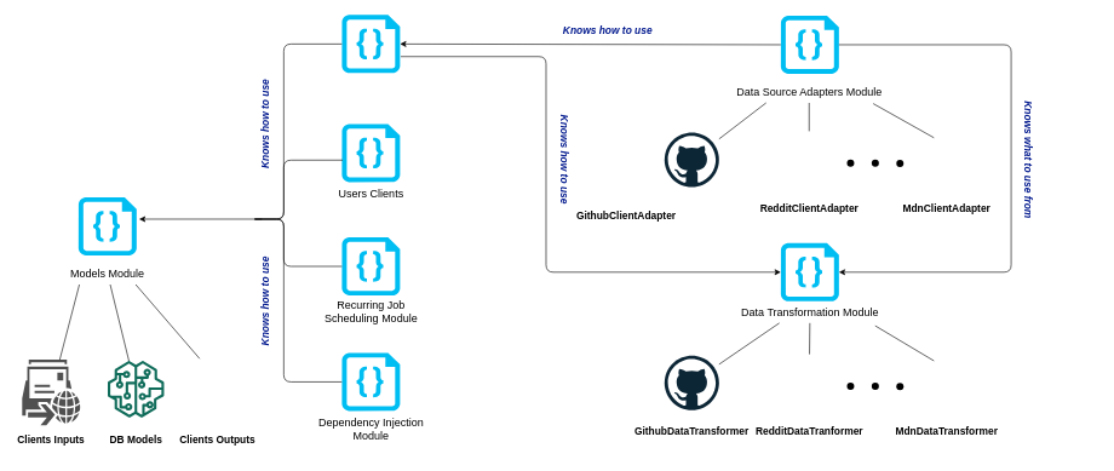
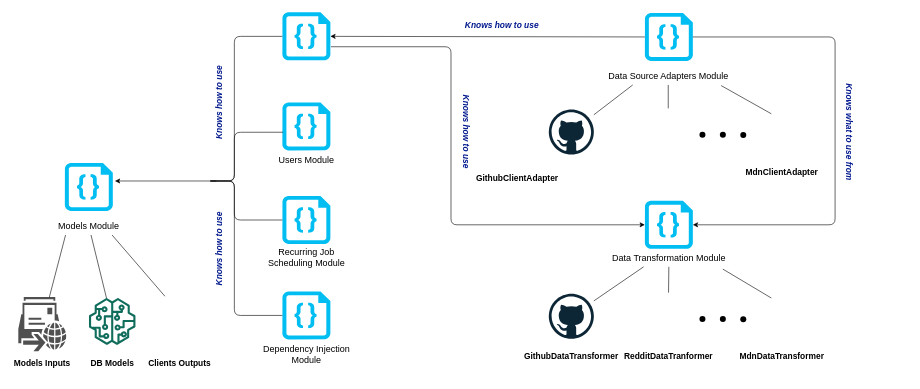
  <mxCell id="0" />
  <mxCell id="1" parent="0" />
  <mxCell id="2" value="" style="verticalLabelPosition=bottom;html=1;verticalAlign=top;align=center;strokeColor=none;fillColor=#00BEF2;shape=mxgraph.azure.code_file;pointerEvents=1;" parent="1" vertex="1"><mxGeometry x="470" y="20" width="80" height="80" as="geometry" /></mxCell>
  <mxCell id="3" value="" style="verticalLabelPosition=bottom;html=1;verticalAlign=top;align=center;strokeColor=none;fillColor=#00BEF2;shape=mxgraph.azure.code_file;pointerEvents=1;" parent="1" vertex="1"><mxGeometry x="1074" y="334" width="80" height="80" as="geometry" /></mxCell>
  <mxCell id="4" value="&lt;font style=&quot;font-size: 15px&quot;&gt;Data Transformation Module&lt;/font&gt;" style="text;html=1;strokeColor=none;fillColor=none;align=center;verticalAlign=middle;whiteSpace=wrap;rounded=0;" parent="1" vertex="1"><mxGeometry x="1007.5" y="414" width="213" height="30" as="geometry" /></mxCell>
  <mxCell id="5" value="" style="verticalLabelPosition=bottom;html=1;verticalAlign=top;align=center;strokeColor=none;fillColor=#00BEF2;shape=mxgraph.azure.code_file;pointerEvents=1;" parent="1" vertex="1"><mxGeometry x="1074" y="21" width="80" height="80" as="geometry" /></mxCell>
  <mxCell id="6" value="&lt;font style=&quot;font-size: 15px&quot;&gt;Data Source Adapters Module&lt;/font&gt;" style="text;html=1;strokeColor=none;fillColor=none;align=center;verticalAlign=middle;whiteSpace=wrap;rounded=0;" parent="1" vertex="1"><mxGeometry x="994.5" y="111" width="237" height="30" as="geometry" /></mxCell>
  <mxCell id="7" value="" style="dashed=0;outlineConnect=0;html=1;align=center;labelPosition=center;verticalLabelPosition=bottom;verticalAlign=top;shape=mxgraph.weblogos.github;strokeColor=#000000;fillColor=none;" parent="1" vertex="1"><mxGeometry x="914" y="182" width="75" height="75" as="geometry" /></mxCell>
  <mxCell id="8" value="" style="shape=image;html=1;verticalAlign=top;verticalLabelPosition=bottom;labelBackgroundColor=#ffffff;imageAspect=0;aspect=fixed;image=https://cdn4.iconfinder.com/data/icons/ionicons/512/icon-social-reddit-128.png;strokeColor=#000000;fillColor=none;" parent="1" vertex="1"><mxGeometry x="1074" y="180" width="78" height="78" as="geometry" /></mxCell>
  <mxCell id="9" value="" style="shape=ellipse;fillColor=#000000;strokeColor=none;html=1" parent="1" vertex="1"><mxGeometry x="1165" y="219" width="10" height="10" as="geometry" /></mxCell>
  <mxCell id="10" value="" style="shape=ellipse;fillColor=#000000;strokeColor=none;html=1" parent="1" vertex="1"><mxGeometry x="1199" y="219" width="10" height="10" as="geometry" /></mxCell>
  <mxCell id="11" value="" style="shape=ellipse;fillColor=#000000;strokeColor=none;html=1" parent="1" vertex="1"><mxGeometry x="1233" y="219.5" width="10" height="10" as="geometry" /></mxCell>
  <mxCell id="12" value="" style="shape=image;html=1;verticalAlign=top;verticalLabelPosition=bottom;labelBackgroundColor=#ffffff;imageAspect=0;aspect=fixed;image=https://cdn1.iconfinder.com/data/icons/material-core/20/language-128.png;strokeColor=#000000;fillColor=none;" parent="1" vertex="1"><mxGeometry x="1267" y="189" width="71" height="71" as="geometry" /></mxCell>
  <mxCell id="13" value="" style="endArrow=none;html=1;endFill=0;entryX=0.25;entryY=1;entryDx=0;entryDy=0;" parent="1" source="7" target="6" edge="1"><mxGeometry width="50" height="50" relative="1" as="geometry"><mxPoint x="411" y="291" as="sourcePoint" /><mxPoint x="461" y="241" as="targetPoint" /></mxGeometry></mxCell>
  <mxCell id="14" value="" style="endArrow=none;html=1;endFill=0;entryX=0.5;entryY=1;entryDx=0;entryDy=0;" parent="1" source="8" target="6" edge="1"><mxGeometry width="50" height="50" relative="1" as="geometry"><mxPoint x="1046" y="165.604" as="sourcePoint" /><mxPoint x="1135.432" y="111" as="targetPoint" /></mxGeometry></mxCell>
  <mxCell id="15" value="" style="endArrow=none;html=1;endFill=0;exitX=0.25;exitY=0;exitDx=0;exitDy=0;entryX=0.872;entryY=1.034;entryDx=0;entryDy=0;entryPerimeter=0;" parent="1" source="12" target="6" edge="1"><mxGeometry width="50" height="50" relative="1" as="geometry"><mxPoint x="1056" y="175.604" as="sourcePoint" /><mxPoint x="1145.432" y="121" as="targetPoint" /></mxGeometry></mxCell>
  <mxCell id="16" value="&lt;font style=&quot;font-size: 14px&quot;&gt;&lt;b&gt;GithubClientAdapter&lt;/b&gt;&lt;/font&gt;" style="text;html=1;strokeColor=none;fillColor=none;align=center;verticalAlign=middle;whiteSpace=wrap;rounded=0;" parent="1" vertex="1"><mxGeometry x="791" y="281" width="141" height="30" as="geometry" /></mxCell>
- <mxCell id="17" value="&lt;font style=&quot;font-size: 14px&quot;&gt;&lt;b&gt;RedditClientAdapter&lt;/b&gt;&lt;/font&gt;" style="text;html=1;strokeColor=none;fillColor=none;align=center;verticalAlign=middle;whiteSpace=wrap;rounded=0;" parent="1" vertex="1"><mxGeometry x="1042.5" y="271" width="141" height="30" as="geometry" /></mxCell>
  <mxCell id="18" value="&lt;font style=&quot;font-size: 14px&quot;&gt;&lt;b&gt;MdnClientAdapter&lt;/b&gt;&lt;/font&gt;" style="text;html=1;strokeColor=none;fillColor=none;align=center;verticalAlign=middle;whiteSpace=wrap;rounded=0;" parent="1" vertex="1"><mxGeometry x="1232" y="271" width="141" height="30" as="geometry" /></mxCell>
  <mxCell id="19" value="" style="dashed=0;outlineConnect=0;html=1;align=center;labelPosition=center;verticalLabelPosition=bottom;verticalAlign=top;shape=mxgraph.weblogos.github;strokeColor=#000000;fillColor=none;" parent="1" vertex="1"><mxGeometry x="914" y="489" width="75" height="75" as="geometry" /></mxCell>
  <mxCell id="20" value="" style="shape=image;html=1;verticalAlign=top;verticalLabelPosition=bottom;labelBackgroundColor=#ffffff;imageAspect=0;aspect=fixed;image=https://cdn4.iconfinder.com/data/icons/ionicons/512/icon-social-reddit-128.png;strokeColor=#000000;fillColor=none;" parent="1" vertex="1"><mxGeometry x="1074" y="487" width="78" height="78" as="geometry" /></mxCell>
  <mxCell id="21" value="" style="shape=ellipse;fillColor=#000000;strokeColor=none;html=1" parent="1" vertex="1"><mxGeometry x="1165" y="526" width="10" height="10" as="geometry" /></mxCell>
  <mxCell id="22" value="" style="shape=ellipse;fillColor=#000000;strokeColor=none;html=1" parent="1" vertex="1"><mxGeometry x="1199" y="526" width="10" height="10" as="geometry" /></mxCell>
  <mxCell id="23" value="" style="shape=ellipse;fillColor=#000000;strokeColor=none;html=1" parent="1" vertex="1"><mxGeometry x="1233" y="526.5" width="10" height="10" as="geometry" /></mxCell>
  <mxCell id="24" value="" style="shape=image;html=1;verticalAlign=top;verticalLabelPosition=bottom;labelBackgroundColor=#ffffff;imageAspect=0;aspect=fixed;image=https://cdn1.iconfinder.com/data/icons/material-core/20/language-128.png;strokeColor=#000000;fillColor=none;" parent="1" vertex="1"><mxGeometry x="1267" y="496" width="71" height="71" as="geometry" /></mxCell>
  <mxCell id="25" value="&lt;font style=&quot;font-size: 14px&quot;&gt;&lt;b&gt;GithubDataTransformer&lt;/b&gt;&lt;/font&gt;" style="text;html=1;strokeColor=none;fillColor=none;align=center;verticalAlign=middle;whiteSpace=wrap;rounded=0;" parent="1" vertex="1"><mxGeometry x="881" y="578" width="141" height="30" as="geometry" /></mxCell>
  <mxCell id="26" value="&lt;font style=&quot;font-size: 14px&quot;&gt;&lt;b&gt;RedditDataTranformer&lt;/b&gt;&lt;/font&gt;" style="text;html=1;strokeColor=none;fillColor=none;align=center;verticalAlign=middle;whiteSpace=wrap;rounded=0;" parent="1" vertex="1"><mxGeometry x="1042.5" y="578" width="141" height="30" as="geometry" /></mxCell>
  <mxCell id="27" value="&lt;font style=&quot;font-size: 14px&quot;&gt;&lt;b&gt;MdnDataTransformer&lt;/b&gt;&lt;/font&gt;" style="text;html=1;strokeColor=none;fillColor=none;align=center;verticalAlign=middle;whiteSpace=wrap;rounded=0;" parent="1" vertex="1"><mxGeometry x="1232" y="578" width="141" height="30" as="geometry" /></mxCell>
  <mxCell id="28" value="" style="endArrow=none;html=1;endFill=0;entryX=0.25;entryY=1;entryDx=0;entryDy=0;" parent="1" source="19" edge="1"><mxGeometry width="50" height="50" relative="1" as="geometry"><mxPoint x="975" y="486.911" as="sourcePoint" /><mxPoint x="1072" y="444" as="targetPoint" /></mxGeometry></mxCell>
  <mxCell id="29" value="" style="endArrow=none;html=1;endFill=0;entryX=0.5;entryY=1;entryDx=0;entryDy=0;" parent="1" source="20" target="4" edge="1"><mxGeometry width="50" height="50" relative="1" as="geometry"><mxPoint x="1099" y="464" as="sourcePoint" /><mxPoint x="1082" y="454" as="targetPoint" /></mxGeometry></mxCell>
  <mxCell id="30" value="" style="endArrow=none;html=1;endFill=0;entryX=0.922;entryY=1.125;entryDx=0;entryDy=0;entryPerimeter=0;exitX=0.25;exitY=0;exitDx=0;exitDy=0;" parent="1" source="24" target="4" edge="1"><mxGeometry width="50" height="50" relative="1" as="geometry"><mxPoint x="1102.266" y="497" as="sourcePoint" /><mxPoint x="1081" y="457" as="targetPoint" /></mxGeometry></mxCell>
  <mxCell id="31" value="" style="verticalLabelPosition=bottom;html=1;verticalAlign=top;align=center;strokeColor=none;fillColor=#00BEF2;shape=mxgraph.azure.code_file;pointerEvents=1;" parent="1" vertex="1"><mxGeometry x="470" y="170" width="80" height="80" as="geometry" /></mxCell>
- <mxCell id="32" value="&lt;font style=&quot;font-size: 15px&quot;&gt;Users Clients&lt;/font&gt;" style="text;html=1;strokeColor=none;fillColor=none;align=center;verticalAlign=middle;whiteSpace=wrap;rounded=0;" parent="1" vertex="1"><mxGeometry x="432.5" y="250" width="155" height="30" as="geometry" /></mxCell>
+ <mxCell id="32" value="&lt;font style=&quot;font-size: 15px&quot;&gt;Users Module&lt;/font&gt;" style="text;html=1;strokeColor=none;fillColor=none;align=center;verticalAlign=middle;whiteSpace=wrap;rounded=0;" parent="1" vertex="1"><mxGeometry x="432.5" y="250" width="155" height="30" as="geometry" /></mxCell>
  <mxCell id="33" value="" style="verticalLabelPosition=bottom;html=1;verticalAlign=top;align=center;strokeColor=none;fillColor=#00BEF2;shape=mxgraph.azure.code_file;pointerEvents=1;" parent="1" vertex="1"><mxGeometry x="470" y="485" width="80" height="80" as="geometry" /></mxCell>
  <mxCell id="34" value="&lt;font style=&quot;font-size: 15px&quot;&gt;Dependency Injection Module&lt;/font&gt;" style="text;html=1;strokeColor=none;fillColor=none;align=center;verticalAlign=middle;whiteSpace=wrap;rounded=0;" parent="1" vertex="1"><mxGeometry x="432.5" y="575" width="155" height="30" as="geometry" /></mxCell>
  <mxCell id="35" value="" style="verticalLabelPosition=bottom;html=1;verticalAlign=top;align=center;strokeColor=none;fillColor=#00BEF2;shape=mxgraph.azure.code_file;pointerEvents=1;" parent="1" vertex="1"><mxGeometry x="470" y="326" width="80" height="80" as="geometry" /></mxCell>
  <mxCell id="36" value="&lt;font style=&quot;font-size: 15px&quot;&gt;Recurring Job Scheduling Module&lt;/font&gt;" style="text;html=1;strokeColor=none;fillColor=none;align=center;verticalAlign=middle;whiteSpace=wrap;rounded=0;" parent="1" vertex="1"><mxGeometry x="432.5" y="413" width="155" height="30" as="geometry" /></mxCell>
  <mxCell id="37" value="" style="endArrow=none;html=1;entryX=0;entryY=0.5;entryDx=0;entryDy=0;entryPerimeter=0;exitX=1;exitY=0.5;exitDx=0;exitDy=0;exitPerimeter=0;startArrow=classic;startFill=1;" parent="1" source="2" target="5" edge="1"><mxGeometry width="50" height="50" relative="1" as="geometry"><mxPoint x="421" y="681" as="sourcePoint" /><mxPoint x="471" y="631" as="targetPoint" /></mxGeometry></mxCell>
  <mxCell id="38" value="" style="endArrow=classic;html=1;entryX=0;entryY=0.5;entryDx=0;entryDy=0;entryPerimeter=0;exitX=1.013;exitY=0.716;exitDx=0;exitDy=0;exitPerimeter=0;edgeStyle=orthogonalEdgeStyle;" parent="1" source="2" target="3" edge="1"><mxGeometry width="50" height="50" relative="1" as="geometry"><mxPoint x="421" y="681" as="sourcePoint" /><mxPoint x="471" y="631" as="targetPoint" /><Array as="points"><mxPoint x="751" y="77" /><mxPoint x="751" y="374" /></Array></mxGeometry></mxCell>
  <mxCell id="39" value="&lt;i&gt;&lt;b&gt;&lt;font style=&quot;font-size: 14px&quot; color=&quot;#00188d&quot;&gt;Knows how to use&lt;/font&gt;&lt;/b&gt;&lt;/i&gt;" style="text;html=1;strokeColor=none;fillColor=none;align=center;verticalAlign=middle;whiteSpace=wrap;rounded=0;" parent="1" vertex="1"><mxGeometry x="761" y="21" width="150" height="40" as="geometry" /></mxCell>
  <mxCell id="40" value="&lt;i&gt;&lt;b&gt;&lt;font style=&quot;font-size: 14px&quot; color=&quot;#00188d&quot;&gt;Knows how to use&lt;/font&gt;&lt;/b&gt;&lt;/i&gt;" style="text;html=1;strokeColor=none;fillColor=none;align=center;verticalAlign=middle;whiteSpace=wrap;rounded=0;rotation=90;" parent="1" vertex="1"><mxGeometry x="701" y="199" width="150" height="40" as="geometry" /></mxCell>
  <mxCell id="41" value="" style="endArrow=classic;html=1;entryX=1;entryY=0.5;entryDx=0;entryDy=0;entryPerimeter=0;exitX=1;exitY=0.5;exitDx=0;exitDy=0;exitPerimeter=0;edgeStyle=orthogonalEdgeStyle;" parent="1" source="5" target="3" edge="1"><mxGeometry width="50" height="50" relative="1" as="geometry"><mxPoint x="1211" y="401" as="sourcePoint" /><mxPoint x="471" y="631" as="targetPoint" /><Array as="points"><mxPoint x="1391" y="61" /><mxPoint x="1391" y="374" /></Array></mxGeometry></mxCell>
  <mxCell id="42" value="&lt;i&gt;&lt;b&gt;&lt;font style=&quot;font-size: 14px&quot; color=&quot;#00188d&quot;&gt;Knows what to use from&lt;/font&gt;&lt;/b&gt;&lt;/i&gt;" style="text;html=1;strokeColor=none;fillColor=none;align=center;verticalAlign=middle;whiteSpace=wrap;rounded=0;rotation=90;" parent="1" vertex="1"><mxGeometry x="1321" y="199.5" width="190" height="40" as="geometry" /></mxCell>
  <mxCell id="43" value="" style="verticalLabelPosition=bottom;html=1;verticalAlign=top;align=center;strokeColor=none;fillColor=#00BEF2;shape=mxgraph.azure.code_file;pointerEvents=1;" vertex="1" parent="1"><mxGeometry x="107.5" y="271" width="80" height="80" as="geometry" /></mxCell>
  <mxCell id="44" value="&lt;font style=&quot;font-size: 15px&quot;&gt;Models Module&lt;/font&gt;" style="text;html=1;strokeColor=none;fillColor=none;align=center;verticalAlign=middle;whiteSpace=wrap;rounded=0;" vertex="1" parent="1"><mxGeometry x="70" y="361" width="155" height="30" as="geometry" /></mxCell>
  <mxCell id="45" value="" style="endArrow=classic;html=1;" edge="1" parent="1"><mxGeometry width="50" height="50" relative="1" as="geometry"><mxPoint x="360" y="301" as="sourcePoint" /><mxPoint x="191" y="301" as="targetPoint" /></mxGeometry></mxCell>
  <mxCell id="46" value="" style="endArrow=none;html=1;startArrow=none;startFill=0;endFill=0;exitX=0;exitY=0.5;exitDx=0;exitDy=0;exitPerimeter=0;edgeStyle=orthogonalEdgeStyle;" edge="1" parent="1" source="33"><mxGeometry width="50" height="50" relative="1" as="geometry"><mxPoint x="110" y="681" as="sourcePoint" /><mxPoint x="350" y="301" as="targetPoint" /><Array as="points"><mxPoint x="390" y="525" /><mxPoint x="390" y="301" /></Array></mxGeometry></mxCell>
  <mxCell id="47" value="" style="endArrow=none;html=1;endFill=0;entryX=0;entryY=0.5;entryDx=0;entryDy=0;entryPerimeter=0;edgeStyle=orthogonalEdgeStyle;" edge="1" parent="1" target="35"><mxGeometry width="50" height="50" relative="1" as="geometry"><mxPoint x="350" y="301" as="sourcePoint" /><mxPoint x="160" y="631" as="targetPoint" /><Array as="points"><mxPoint x="390" y="301" /><mxPoint x="390" y="366" /></Array></mxGeometry></mxCell>
  <mxCell id="48" value="" style="endArrow=none;html=1;endFill=0;edgeStyle=orthogonalEdgeStyle;entryX=0.013;entryY=0.622;entryDx=0;entryDy=0;entryPerimeter=0;" edge="1" parent="1" target="31"><mxGeometry width="50" height="50" relative="1" as="geometry"><mxPoint x="350" y="301" as="sourcePoint" /><mxPoint x="430" y="221" as="targetPoint" /><Array as="points"><mxPoint x="390" y="301" /><mxPoint x="390" y="220" /></Array></mxGeometry></mxCell>
  <mxCell id="49" value="" style="endArrow=none;html=1;endFill=0;entryX=0;entryY=0.5;entryDx=0;entryDy=0;entryPerimeter=0;edgeStyle=orthogonalEdgeStyle;" edge="1" parent="1" target="2"><mxGeometry width="50" height="50" relative="1" as="geometry"><mxPoint x="350" y="301" as="sourcePoint" /><mxPoint x="160" y="631" as="targetPoint" /><Array as="points"><mxPoint x="390" y="301" /><mxPoint x="390" y="60" /></Array></mxGeometry></mxCell>
  <mxCell id="50" value="&lt;i&gt;&lt;b&gt;&lt;font style=&quot;font-size: 14px&quot; color=&quot;#00188d&quot;&gt;Knows how to use&lt;/font&gt;&lt;/b&gt;&lt;/i&gt;" style="text;html=1;strokeColor=none;fillColor=none;align=center;verticalAlign=middle;whiteSpace=wrap;rounded=0;rotation=-90;" vertex="1" parent="1"><mxGeometry x="290" y="150" width="150" height="40" as="geometry" /></mxCell>
  <mxCell id="51" value="&lt;i&gt;&lt;b&gt;&lt;font style=&quot;font-size: 14px&quot; color=&quot;#00188d&quot;&gt;Knows how to use&lt;/font&gt;&lt;/b&gt;&lt;/i&gt;" style="text;html=1;strokeColor=none;fillColor=none;align=center;verticalAlign=middle;whiteSpace=wrap;rounded=0;rotation=-90;" vertex="1" parent="1"><mxGeometry x="290" y="394" width="150" height="40" as="geometry" /></mxCell>
  <mxCell id="52" value="" style="pointerEvents=1;shadow=0;dashed=0;html=1;strokeColor=none;fillColor=#505050;labelPosition=center;verticalLabelPosition=bottom;verticalAlign=top;outlineConnect=0;align=center;shape=mxgraph.office.communications.remote_move_request;" vertex="1" parent="1"><mxGeometry x="30" y="494.5" width="80" height="90" as="geometry" /></mxCell>
  <mxCell id="53" value="" style="shape=image;html=1;verticalAlign=top;verticalLabelPosition=bottom;labelBackgroundColor=#ffffff;imageAspect=0;aspect=fixed;image=https://cdn2.iconfinder.com/data/icons/analytic-investment-and-balanced-scorecard/512/650_Estimation_love_relationship_response_responsive-128.png" vertex="1" parent="1"><mxGeometry x="250" y="493" width="97" height="97" as="geometry" /></mxCell>
  <mxCell id="54" value="" style="endArrow=none;html=1;endFill=0;entryX=0.25;entryY=1;entryDx=0;entryDy=0;" edge="1" parent="1" source="52" target="44"><mxGeometry width="50" height="50" relative="1" as="geometry"><mxPoint x="40" y="681" as="sourcePoint" /><mxPoint x="120" y="601" as="targetPoint" /></mxGeometry></mxCell>
  <mxCell id="55" value="" style="endArrow=none;html=1;endFill=0;entryX=0.75;entryY=1;entryDx=0;entryDy=0;exitX=0.25;exitY=0;exitDx=0;exitDy=0;" edge="1" parent="1" source="53" target="44"><mxGeometry width="50" height="50" relative="1" as="geometry"><mxPoint x="99.111" y="498" as="sourcePoint" /><mxPoint x="118.75" y="401" as="targetPoint" /></mxGeometry></mxCell>
- <mxCell id="56" value="&lt;span style=&quot;font-size: 14px&quot;&gt;&lt;b&gt;Clients Inputs&lt;/b&gt;&lt;/span&gt;" style="text;html=1;strokeColor=none;fillColor=none;align=center;verticalAlign=middle;whiteSpace=wrap;rounded=0;" vertex="1" parent="1"><mxGeometry x="20" y="584.5" width="100" height="41" as="geometry" /></mxCell>
+ <mxCell id="56" value="&lt;span style=&quot;font-size: 14px&quot;&gt;&lt;b&gt;Models Inputs&lt;/b&gt;&lt;/span&gt;" style="text;html=1;strokeColor=none;fillColor=none;align=center;verticalAlign=middle;whiteSpace=wrap;rounded=0;" vertex="1" parent="1"><mxGeometry x="20" y="584.5" width="100" height="41" as="geometry" /></mxCell>
  <mxCell id="57" value="&lt;span style=&quot;font-size: 14px&quot;&gt;&lt;b&gt;Clients Outputs&lt;/b&gt;&lt;/span&gt;" style="text;html=1;strokeColor=none;fillColor=none;align=center;verticalAlign=middle;whiteSpace=wrap;rounded=0;" vertex="1" parent="1"><mxGeometry x="243.5" y="584.5" width="110" height="41" as="geometry" /></mxCell>
  <mxCell id="58" value="" style="outlineConnect=0;fontColor=#232F3E;gradientColor=none;fillColor=#116D5B;strokeColor=none;dashed=0;verticalLabelPosition=bottom;verticalAlign=top;align=center;html=1;fontSize=12;fontStyle=0;aspect=fixed;pointerEvents=1;shape=mxgraph.aws4.sagemaker_model;" vertex="1" parent="1"><mxGeometry x="147.5" y="496" width="78" height="78" as="geometry" /></mxCell>
  <mxCell id="59" value="&lt;span style=&quot;font-size: 14px&quot;&gt;&lt;b&gt;DB Models&lt;/b&gt;&lt;/span&gt;" style="text;html=1;strokeColor=none;fillColor=none;align=center;verticalAlign=middle;whiteSpace=wrap;rounded=0;" vertex="1" parent="1"><mxGeometry x="136.5" y="584.5" width="100" height="41" as="geometry" /></mxCell>
  <mxCell id="60" value="" style="endArrow=none;html=1;endFill=0;" edge="1" parent="1" source="58" target="44"><mxGeometry width="50" height="50" relative="1" as="geometry"><mxPoint x="199.25" y="481" as="sourcePoint" /><mxPoint x="150" y="381" as="targetPoint" /></mxGeometry></mxCell>
